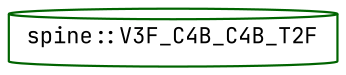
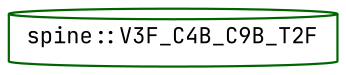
  digraph {
    rankdir=LR
    fontname="JetBrains Mono"
-   n1 [color=darkgreen fillcolor=white fontname="JetBrains Mono" fontsize=10 height=0.2 label="spine::V3F_C4B_C4B_T2F" shape=cylinder style=filled width=0.4]
+   n1 [color=darkgreen fillcolor=white fontname="JetBrains Mono" fontsize=10 height=0.2 label="spine::V3F_C4B_C9B_T2F" shape=cylinder style=filled width=0.4]
  }
